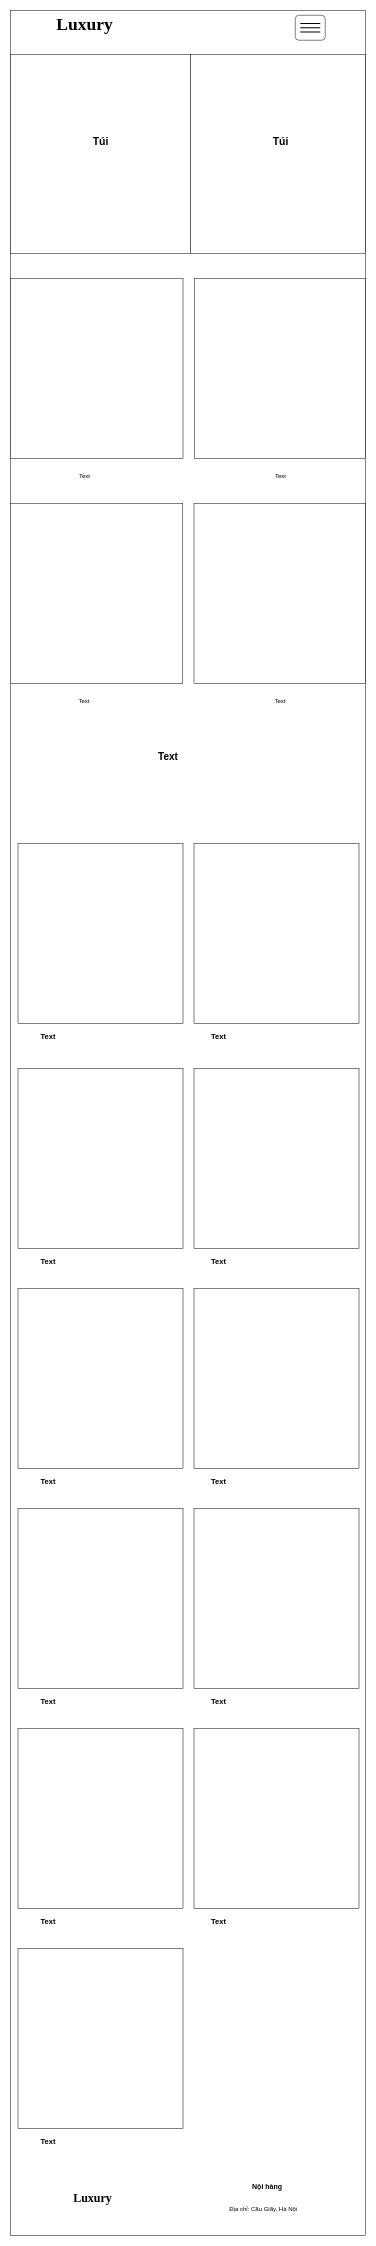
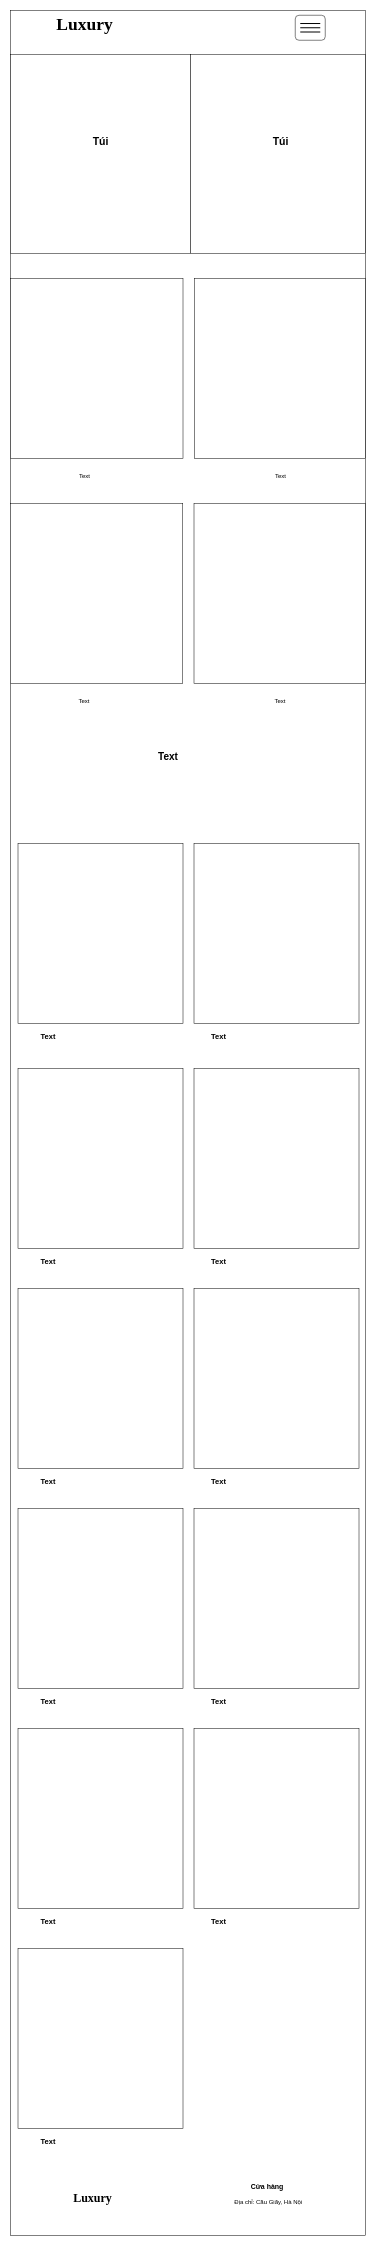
  <mxCell id="0" />
  <mxCell id="1" parent="0" />
  <mxCell id="2" value="" style="rounded=0;whiteSpace=wrap;html=1;" vertex="1" parent="1"><mxGeometry x="20" width="710" height="4450" as="geometry" y="20" /></mxCell>
  <mxCell id="3" value="" style="rounded=0;whiteSpace=wrap;html=1;" vertex="1" parent="1"><mxGeometry x="20.5" y="108.94" width="360" height="398" as="geometry" /></mxCell>
  <mxCell id="4" value="&lt;span style=&quot;font-size: 21px;&quot;&gt;&lt;b&gt;Túi&lt;/b&gt;&lt;/span&gt;" style="text;html=1;strokeColor=none;fillColor=none;align=center;verticalAlign=middle;whiteSpace=wrap;rounded=0;" vertex="1" parent="1"><mxGeometry x="138.5" y="266.94" width="124" height="30" as="geometry" /></mxCell>
  <mxCell id="5" value="" style="rounded=0;whiteSpace=wrap;html=1;" vertex="1" parent="1"><mxGeometry x="380.5" y="108.94" width="349.5" height="398" as="geometry" /></mxCell>
  <mxCell id="6" value="&lt;span style=&quot;font-size: 21px;&quot;&gt;&lt;b&gt;Túi&lt;/b&gt;&lt;/span&gt;" style="text;html=1;strokeColor=none;fillColor=none;align=center;verticalAlign=middle;whiteSpace=wrap;rounded=0;" vertex="1" parent="1"><mxGeometry x="498.5" y="266.94" width="124" height="30" as="geometry" /></mxCell>
  <mxCell id="7" value="" style="rounded=0;whiteSpace=wrap;html=1;" vertex="1" parent="1"><mxGeometry x="20.5" y="556.94" width="345" height="360" as="geometry" /></mxCell>
  <mxCell id="8" value="Text" style="text;html=1;strokeColor=none;fillColor=none;align=center;verticalAlign=middle;whiteSpace=wrap;rounded=0;" vertex="1" parent="1"><mxGeometry x="138.5" y="936.94" width="60" height="30" as="geometry" /></mxCell>
  <mxCell id="9" value="" style="rounded=0;whiteSpace=wrap;html=1;" vertex="1" parent="1"><mxGeometry x="388" y="556.94" width="342" height="360" as="geometry" /></mxCell>
  <mxCell id="10" value="Text" style="text;html=1;strokeColor=none;fillColor=none;align=center;verticalAlign=middle;whiteSpace=wrap;rounded=0;" vertex="1" parent="1"><mxGeometry x="530.5" y="936.94" width="60" height="30" as="geometry" /></mxCell>
  <mxCell id="11" value="" style="rounded=0;whiteSpace=wrap;html=1;" vertex="1" parent="1"><mxGeometry x="20" y="1006.94" width="345" height="360" as="geometry" /></mxCell>
  <mxCell id="12" value="Text" style="text;html=1;strokeColor=none;fillColor=none;align=center;verticalAlign=middle;whiteSpace=wrap;rounded=0;" vertex="1" parent="1"><mxGeometry x="138" y="1386.94" width="60" height="30" as="geometry" /></mxCell>
  <mxCell id="13" value="" style="rounded=0;whiteSpace=wrap;html=1;" vertex="1" parent="1"><mxGeometry x="387.5" y="1006.94" width="342.5" height="360" as="geometry" /></mxCell>
  <mxCell id="14" value="Text" style="text;html=1;strokeColor=none;fillColor=none;align=center;verticalAlign=middle;whiteSpace=wrap;rounded=0;" vertex="1" parent="1"><mxGeometry x="530" y="1386.94" width="60" height="30" as="geometry" /></mxCell>
  <mxCell id="15" value="Text" style="text;html=1;strokeColor=none;fillColor=none;align=center;verticalAlign=middle;whiteSpace=wrap;rounded=0;fontSize=20;fontStyle=1" vertex="1" parent="1"><mxGeometry x="305.5" y="1496.94" width="60" height="30" as="geometry" /></mxCell>
  <mxCell id="16" value="" style="rounded=0;whiteSpace=wrap;html=1;" vertex="1" parent="1"><mxGeometry x="35.5" y="1686.94" width="330" height="360" as="geometry" /></mxCell>
  <mxCell id="17" value="" style="rounded=0;whiteSpace=wrap;html=1;" vertex="1" parent="1"><mxGeometry x="387.5" y="1686.94" width="330" height="360" as="geometry" /></mxCell>
  <mxCell id="18" value="Text" style="text;html=1;strokeColor=none;fillColor=none;align=center;verticalAlign=middle;whiteSpace=wrap;rounded=0;fontStyle=1;fontSize=15;" vertex="1" parent="1"><mxGeometry x="65.5" y="2056.94" width="60" height="30" as="geometry" /></mxCell>
  <mxCell id="19" value="Text" style="text;html=1;strokeColor=none;fillColor=none;align=center;verticalAlign=middle;whiteSpace=wrap;rounded=0;fontStyle=1;fontSize=15;" vertex="1" parent="1"><mxGeometry x="407" y="2056.94" width="60" height="30" as="geometry" /></mxCell>
  <mxCell id="20" value="" style="rounded=0;whiteSpace=wrap;html=1;" vertex="1" parent="1"><mxGeometry x="35.5" y="2136.94" width="330" height="360" as="geometry" /></mxCell>
  <mxCell id="21" value="" style="rounded=0;whiteSpace=wrap;html=1;" vertex="1" parent="1"><mxGeometry x="387.5" y="2136.94" width="330" height="360" as="geometry" /></mxCell>
  <mxCell id="22" value="Text" style="text;html=1;strokeColor=none;fillColor=none;align=center;verticalAlign=middle;whiteSpace=wrap;rounded=0;fontStyle=1;fontSize=15;" vertex="1" parent="1"><mxGeometry x="65.5" y="2506.94" width="60" height="30" as="geometry" /></mxCell>
  <mxCell id="23" value="Text" style="text;html=1;strokeColor=none;fillColor=none;align=center;verticalAlign=middle;whiteSpace=wrap;rounded=0;fontStyle=1;fontSize=15;" vertex="1" parent="1"><mxGeometry x="407" y="2506.94" width="60" height="30" as="geometry" /></mxCell>
  <mxCell id="24" value="" style="rounded=0;whiteSpace=wrap;html=1;" vertex="1" parent="1"><mxGeometry x="35.5" y="2576.94" width="330" height="360" as="geometry" /></mxCell>
  <mxCell id="25" value="" style="rounded=0;whiteSpace=wrap;html=1;" vertex="1" parent="1"><mxGeometry x="387.5" y="2576.94" width="330" height="360" as="geometry" /></mxCell>
  <mxCell id="26" value="Text" style="text;html=1;strokeColor=none;fillColor=none;align=center;verticalAlign=middle;whiteSpace=wrap;rounded=0;fontStyle=1;fontSize=15;" vertex="1" parent="1"><mxGeometry x="65.5" y="2946.94" width="60" height="30" as="geometry" /></mxCell>
  <mxCell id="27" value="Text" style="text;html=1;strokeColor=none;fillColor=none;align=center;verticalAlign=middle;whiteSpace=wrap;rounded=0;fontStyle=1;fontSize=15;" vertex="1" parent="1"><mxGeometry x="407" y="2946.94" width="60" height="30" as="geometry" /></mxCell>
  <mxCell id="28" value="" style="rounded=0;whiteSpace=wrap;html=1;" vertex="1" parent="1"><mxGeometry x="35.5" y="3016.94" width="330" height="360" as="geometry" /></mxCell>
  <mxCell id="29" value="" style="rounded=0;whiteSpace=wrap;html=1;" vertex="1" parent="1"><mxGeometry x="387.5" y="3016.94" width="330" height="360" as="geometry" /></mxCell>
  <mxCell id="30" value="Text" style="text;html=1;strokeColor=none;fillColor=none;align=center;verticalAlign=middle;whiteSpace=wrap;rounded=0;fontStyle=1;fontSize=15;" vertex="1" parent="1"><mxGeometry x="65.5" y="3386.94" width="60" height="30" as="geometry" /></mxCell>
  <mxCell id="31" value="Text" style="text;html=1;strokeColor=none;fillColor=none;align=center;verticalAlign=middle;whiteSpace=wrap;rounded=0;fontStyle=1;fontSize=15;" vertex="1" parent="1"><mxGeometry x="407" y="3386.94" width="60" height="30" as="geometry" /></mxCell>
  <mxCell id="32" value="" style="rounded=0;whiteSpace=wrap;html=1;" vertex="1" parent="1"><mxGeometry x="35.5" y="3456.94" width="330" height="360" as="geometry" /></mxCell>
  <mxCell id="33" value="" style="rounded=0;whiteSpace=wrap;html=1;" vertex="1" parent="1"><mxGeometry x="387.5" y="3456.94" width="330" height="360" as="geometry" /></mxCell>
  <mxCell id="34" value="Text" style="text;html=1;strokeColor=none;fillColor=none;align=center;verticalAlign=middle;whiteSpace=wrap;rounded=0;fontStyle=1;fontSize=15;" vertex="1" parent="1"><mxGeometry x="65.5" y="3826.94" width="60" height="30" as="geometry" /></mxCell>
  <mxCell id="35" value="Text" style="text;html=1;strokeColor=none;fillColor=none;align=center;verticalAlign=middle;whiteSpace=wrap;rounded=0;fontStyle=1;fontSize=15;" vertex="1" parent="1"><mxGeometry x="407" y="3826.94" width="60" height="30" as="geometry" /></mxCell>
  <mxCell id="36" value="" style="rounded=0;whiteSpace=wrap;html=1;" vertex="1" parent="1"><mxGeometry x="35.5" y="3896.94" width="330" height="360" as="geometry" /></mxCell>
  <mxCell id="37" value="Text" style="text;html=1;strokeColor=none;fillColor=none;align=center;verticalAlign=middle;whiteSpace=wrap;rounded=0;fontStyle=1;fontSize=15;" vertex="1" parent="1"><mxGeometry x="65.5" y="4266.94" width="60" height="30" as="geometry" /></mxCell>
  <mxCell id="38" value="&lt;font style=&quot;font-size: 24px;&quot;&gt;Luxury&lt;/font&gt;" style="text;html=1;strokeColor=none;fillColor=none;align=center;verticalAlign=middle;whiteSpace=wrap;rounded=0;fontSize=35;fontStyle=1;fontFamily=Times New Roman;" vertex="1" parent="1"><mxGeometry x="129.5" y="4376.94" width="110" height="30" as="geometry" /></mxCell>
- <mxCell id="39" value="Nội hàng&amp;nbsp;" style="text;html=1;strokeColor=none;fillColor=none;align=center;verticalAlign=middle;whiteSpace=wrap;rounded=0;fontSize=14;fontStyle=1" vertex="1" parent="1"><mxGeometry x="441.5" y="4356.94" width="188" height="30" as="geometry" /></mxCell>
- <mxCell id="40" value="Địa chỉ: Cầu Giấy, Hà Nội" style="text;html=1;align=center;verticalAlign=middle;resizable=0;points=[];autosize=1;strokeColor=none;fillColor=none;fontSize=12;" vertex="1" parent="1"><mxGeometry x="443" y="4401.94" width="165" height="33" as="geometry" /></mxCell>
+ <mxCell id="39" value="Cửa hàng&amp;nbsp;" style="text;html=1;strokeColor=none;fillColor=none;align=center;verticalAlign=middle;whiteSpace=wrap;rounded=0;fontSize=14;fontStyle=1" vertex="1" parent="1"><mxGeometry x="441.5" y="4356.94" width="188" height="30" as="geometry" /></mxCell>
+ <mxCell id="40" value="Địa chỉ: Cầu Giấy, Hà Nội" style="text;html=1;align=center;verticalAlign=middle;resizable=0;points=[];autosize=1;strokeColor=none;fillColor=none;fontSize=12;" vertex="1" parent="1"><mxGeometry x="453" y="4386.94" width="165" height="33" as="geometry" /></mxCell>
  <mxCell id="41" value="Luxury" style="text;html=1;strokeColor=none;fillColor=none;align=center;verticalAlign=middle;whiteSpace=wrap;rounded=0;fontSize=35;fontStyle=1;fontFamily=Times New Roman;" vertex="1" parent="1"><mxGeometry x="113.5" width="110" height="53.12" as="geometry" y="20" /></mxCell>
  <mxCell id="42" value="" style="rounded=1;whiteSpace=wrap;html=1;" vertex="1" parent="1"><mxGeometry x="590" y="30" width="60" height="50" as="geometry" /></mxCell>
  <mxCell id="43" value="" style="line;strokeWidth=2;html=1;" vertex="1" parent="1"><mxGeometry x="600" y="42.56" width="40" height="8" as="geometry" /></mxCell>
  <mxCell id="44" value="" style="line;strokeWidth=2;html=1;" vertex="1" parent="1"><mxGeometry x="600" y="51" width="40" height="8" as="geometry" /></mxCell>
  <mxCell id="45" value="" style="line;strokeWidth=2;html=1;" vertex="1" parent="1"><mxGeometry x="600" y="59" width="40" height="9" as="geometry" /></mxCell>
